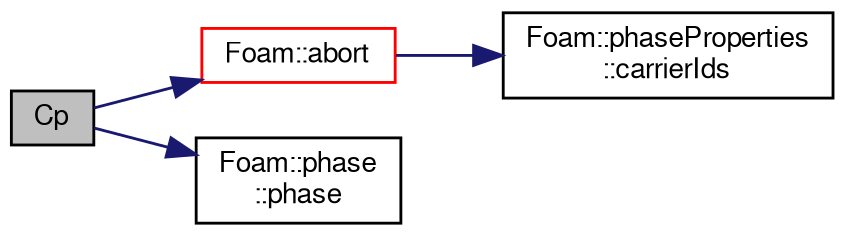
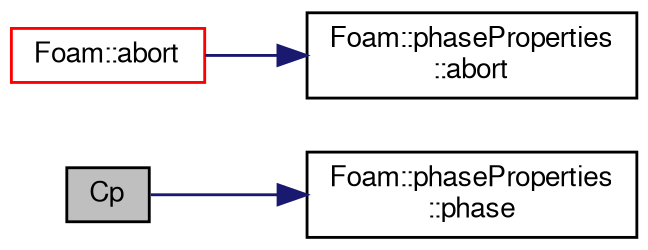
  digraph {
    rankdir=LR
    node [color=black fontname=FreeSans fontsize=10 shape=record]
    edge [color=midnightblue fontname=FreeSans fontsize=10 labelfontname=FreeSans labelfontsize=10 style=solid]
    n1 [fillcolor=grey75 fontcolor=black height=0.2 label=Cp style=filled width=0.4]
    n2 [color=red height=0.2 label="Foam::abort" width=0.4]
-   n3 [height=0.2 label="Foam::phase\l::phase" width=0.4]
-   n4 [height=0.2 label="Foam::phaseProperties\l::carrierIds" width=0.4]
-   n1 -> n2
+   n3 [height=0.2 label="Foam::phaseProperties\l::phase" width=0.4]
+   n4 [height=0.2 label="Foam::phaseProperties\l::abort" width=0.4]
    n1 -> n3
    n2 -> n4
  }
